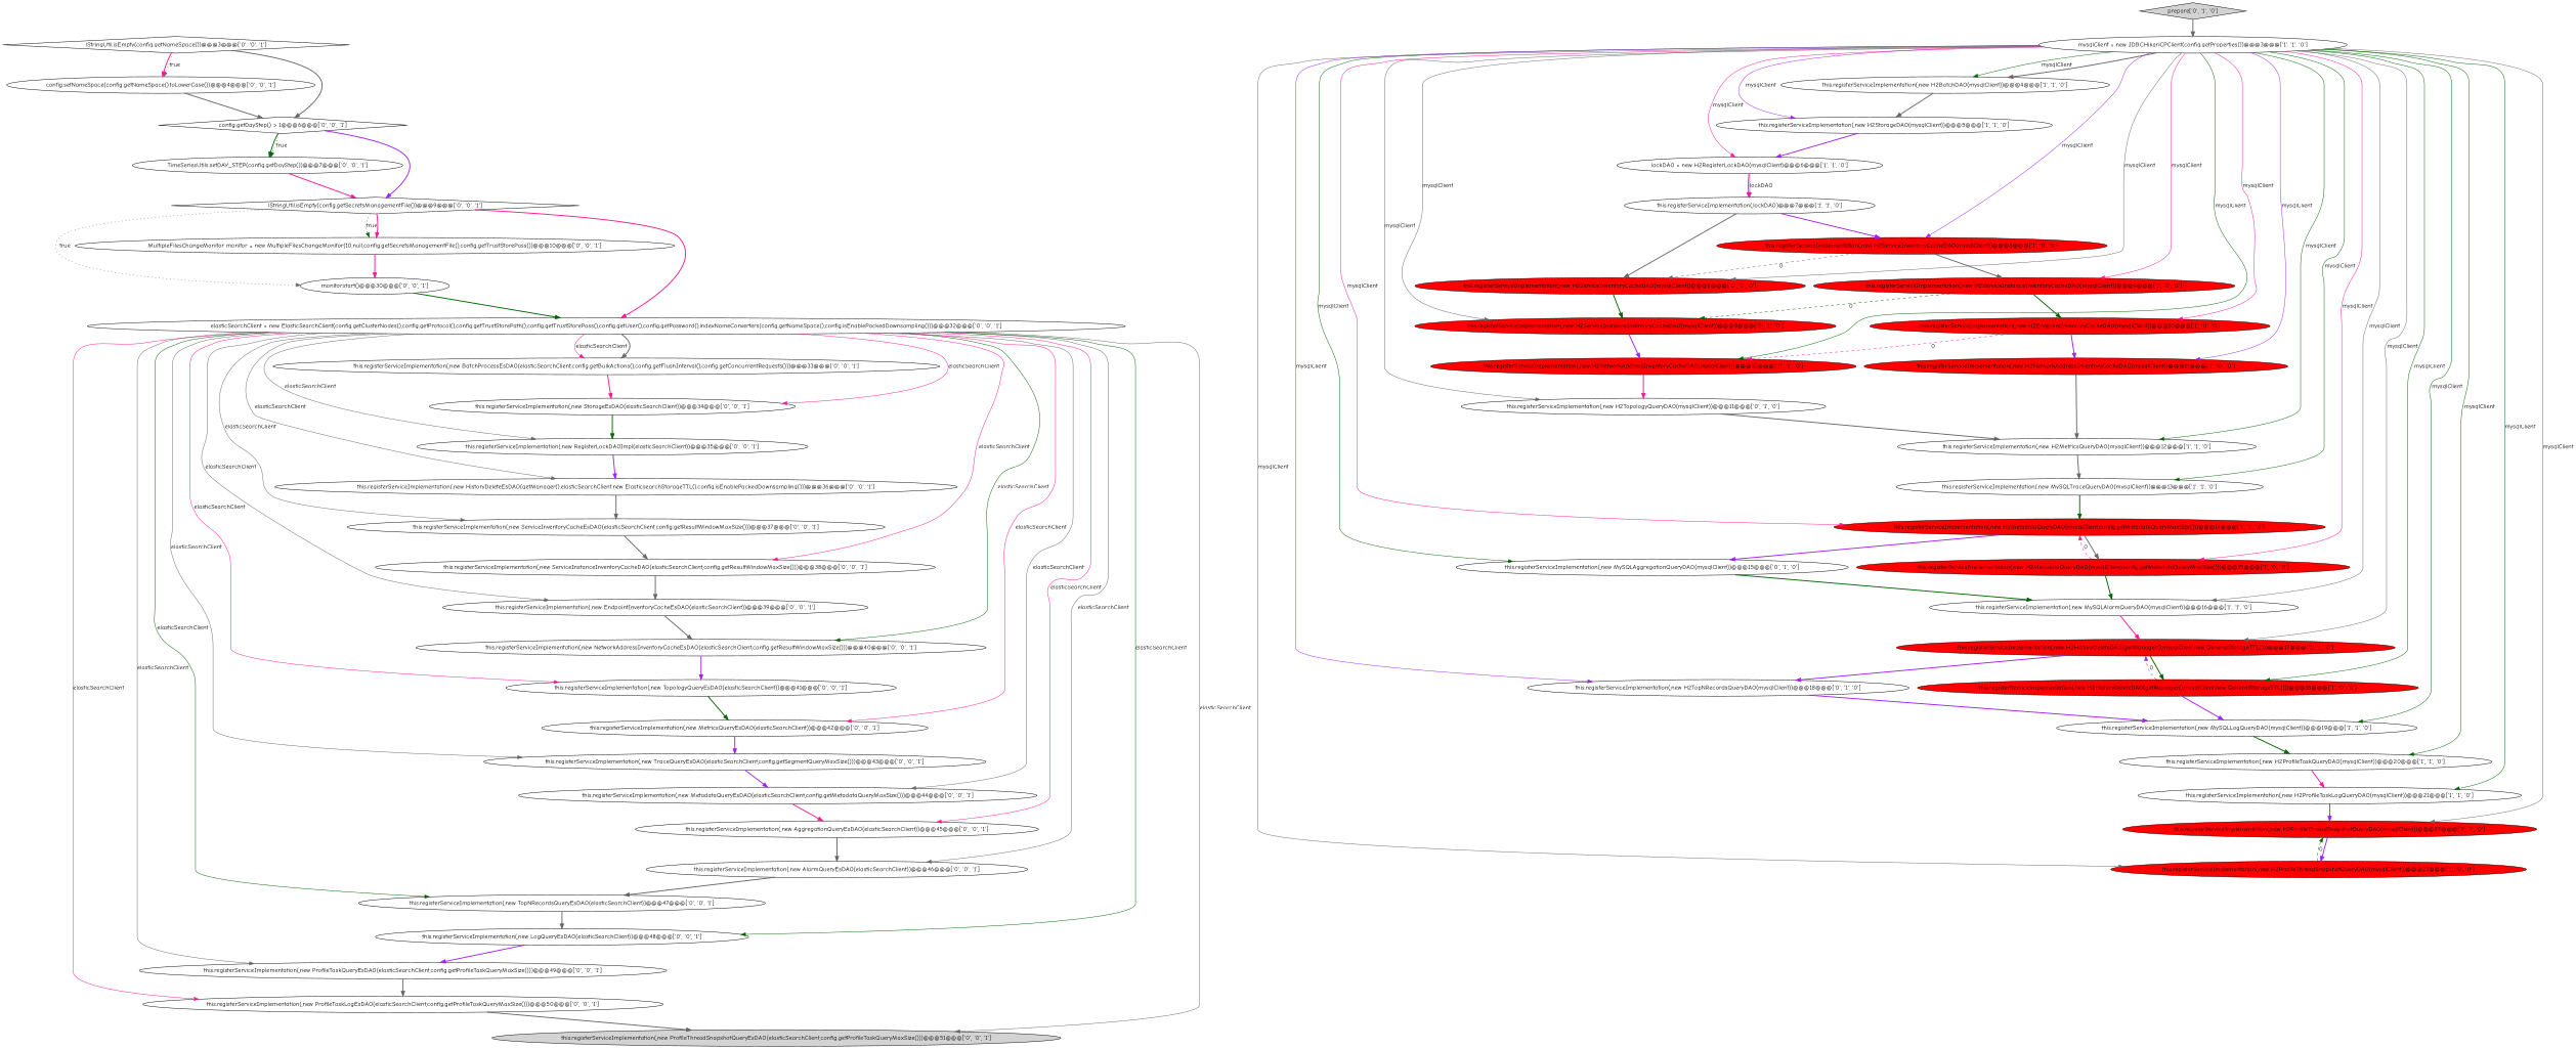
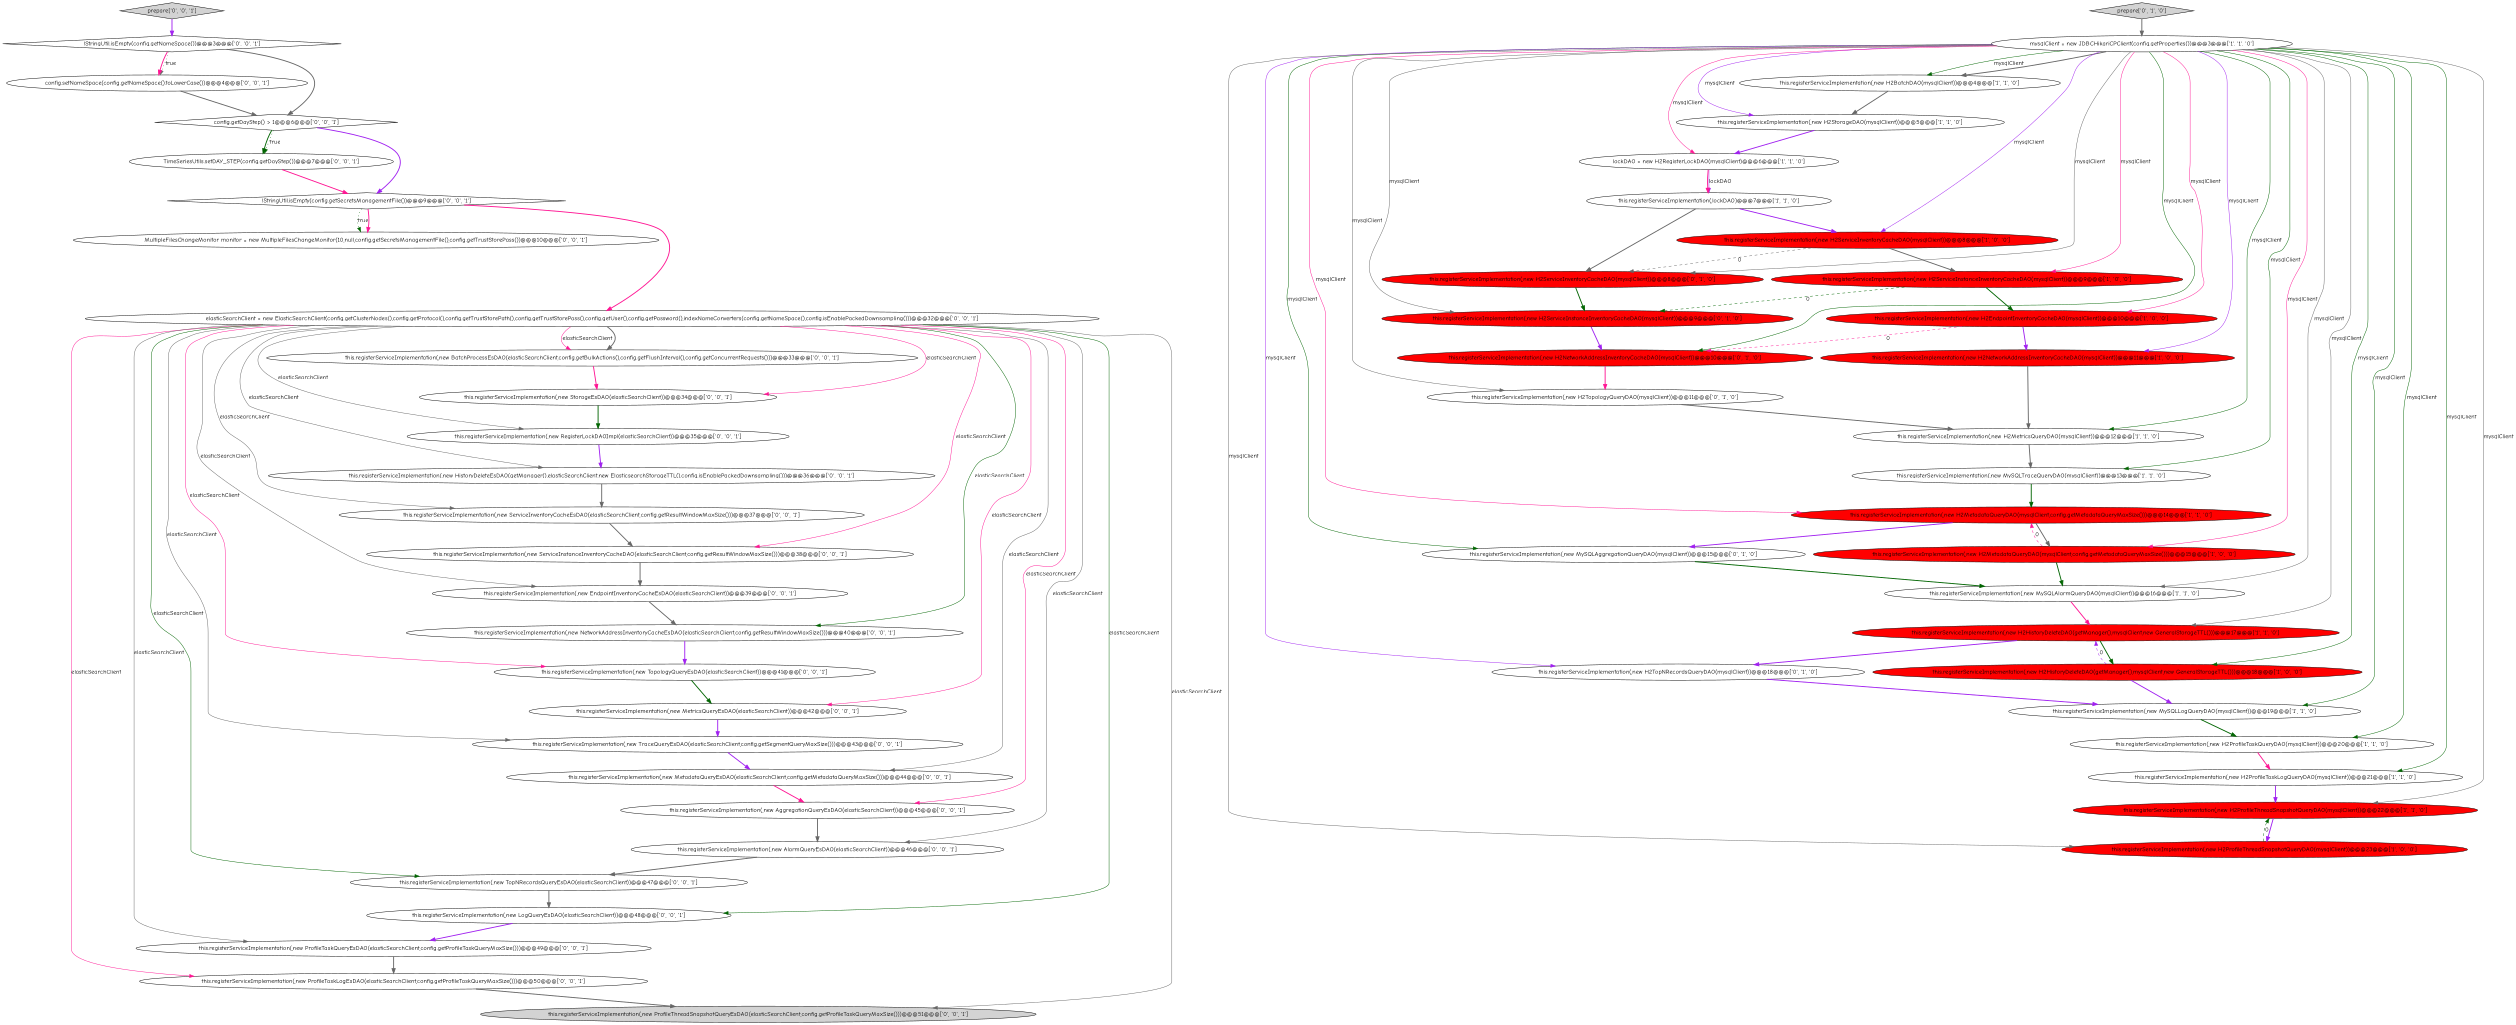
  digraph {
    fontname="Comic Neue"
    node [fillcolor=white fontname="Comic Neue" shape=ellipse style=filled]
    edge [color=gray40 fontname="Comic Neue" style=bold]
    n1 [label="this.registerServiceImplementation(,new ServiceInventoryCacheEsDAO(elasticSearchClient,config.getResultWindowMaxSize()))@@@37@@@['0', '0', '1']"]
    n2 [label="this.registerServiceImplementation(,new ServiceInstanceInventoryCacheDAO(elasticSearchClient,config.getResultWindowMaxSize()))@@@38@@@['0', '0', '1']"]
    n3 [label="this.registerServiceImplementation(,new EndpointInventoryCacheEsDAO(elasticSearchClient))@@@39@@@['0', '0', '1']"]
    n4 [label="this.registerServiceImplementation(,new H2StorageDAO(mysqlClient))@@@5@@@['1', '1', '0']"]
    n5 [label="lockDAO = new H2RegisterLockDAO(mysqlClient)@@@6@@@['1', '1', '0']"]
    n6 [label="this.registerServiceImplementation(,lockDAO)@@@7@@@['1', '1', '0']"]
    n7 [label="this.registerServiceImplementation(,new MySQLTraceQueryDAO(mysqlClient))@@@13@@@['1', '1', '0']"]
    n8 [fillcolor=red label="this.registerServiceImplementation(,new H2MetadataQueryDAO(mysqlClient,config.getMetadataQueryMaxSize()))@@@14@@@['1', '1', '0']"]
    n9 [fillcolor=red label="this.registerServiceImplementation(,new H2MetadataQueryDAO(mysqlClient,config.getMetadataQueryMaxSize()))@@@15@@@['1', '0', '0']"]
    n10 [label="this.registerServiceImplementation(,new MySQLAggregationQueryDAO(mysqlClient))@@@15@@@['0', '1', '0']"]
    n11 [label="this.registerServiceImplementation(,new H2TopNRecordsQueryDAO(mysqlClient))@@@18@@@['0', '1', '0']"]
    n12 [label="this.registerServiceImplementation(,new MySQLLogQueryDAO(mysqlClient))@@@19@@@['1', '1', '0']"]
    n13 [label="this.registerServiceImplementation(,new H2ProfileTaskQueryDAO(mysqlClient))@@@20@@@['1', '1', '0']"]
    n14 [label="this.registerServiceImplementation(,new H2TopologyQueryDAO(mysqlClient))@@@11@@@['0', '1', '0']"]
    n15 [label="this.registerServiceImplementation(,new H2MetricsQueryDAO(mysqlClient))@@@12@@@['1', '1', '0']"]
    n16 [label="mysqlClient = new JDBCHikariCPClient(config.getProperties())@@@3@@@['1', '1', '0']"]
    n17 [label="this.registerServiceImplementation(,new H2ProfileTaskLogQueryDAO(mysqlClient))@@@21@@@['1', '1', '0']"]
    n18 [fillcolor=red label="this.registerServiceImplementation(,new H2EndpointInventoryCacheDAO(mysqlClient))@@@10@@@['1', '0', '0']"]
    n19 [fillcolor=red label="this.registerServiceImplementation(,new H2NetworkAddressInventoryCacheDAO(mysqlClient))@@@11@@@['1', '0', '0']"]
    n20 [fillcolor=red label="this.registerServiceImplementation(,new H2NetworkAddressInventoryCacheDAO(mysqlClient))@@@10@@@['0', '1', '0']"]
    n21 [label="this.registerServiceImplementation(,new H2BatchDAO(mysqlClient))@@@4@@@['1', '1', '0']"]
    n22 [fillcolor=red label="this.registerServiceImplementation(,new H2ServiceInstanceInventoryCacheDAO(mysqlClient))@@@9@@@['1', '0', '0']"]
    n23 [fillcolor=red label="this.registerServiceImplementation(,new H2ServiceInstanceInventoryCacheDAO(mysqlClient))@@@9@@@['0', '1', '0']"]
    n24 [fillcolor=red label="this.registerServiceImplementation(,new H2HistoryDeleteDAO(getManager(),mysqlClient,new GeneralStorageTTL()))@@@17@@@['1', '1', '0']"]
    n25 [fillcolor=red label="this.registerServiceImplementation(,new H2HistoryDeleteDAO(getManager(),mysqlClient,new GeneralStorageTTL()))@@@18@@@['1', '0', '0']"]
    n26 [fillcolor=red label="this.registerServiceImplementation(,new H2ServiceInventoryCacheDAO(mysqlClient))@@@8@@@['0', '1', '0']"]
    n27 [fillcolor=red label="this.registerServiceImplementation(,new H2ServiceInventoryCacheDAO(mysqlClient))@@@8@@@['1', '0', '0']"]
    n28 [fillcolor=red label="this.registerServiceImplementation(,new H2ProfileThreadSnapshotQueryDAO(mysqlClient))@@@23@@@['1', '0', '0']"]
    n29 [label="this.registerServiceImplementation(,new MySQLAlarmQueryDAO(mysqlClient))@@@16@@@['1', '1', '0']"]
    n30 [fillcolor=red label="this.registerServiceImplementation(,new H2ProfileThreadSnapshotQueryDAO(mysqlClient))@@@22@@@['1', '1', '0']"]
    n31 [label="this.registerServiceImplementation(,new MetadataQueryEsDAO(elasticSearchClient,config.getMetadataQueryMaxSize()))@@@44@@@['0', '0', '1']"]
    n32 [label="this.registerServiceImplementation(,new AggregationQueryEsDAO(elasticSearchClient))@@@45@@@['0', '0', '1']"]
    n33 [label="this.registerServiceImplementation(,new AlarmQueryEsDAO(elasticSearchClient))@@@46@@@['0', '0', '1']"]
+   n34 [fillcolor=lightgray label="prepare['0', '0', '1']" shape=diamond]
    n35 [label="!StringUtil.isEmpty(config.getNameSpace())@@@3@@@['0', '0', '1']" shape=diamond]
    n36 [label="config.setNameSpace(config.getNameSpace().toLowerCase())@@@4@@@['0', '0', '1']"]
    n37 [label="config.getDayStep() > 1@@@6@@@['0', '0', '1']" shape=diamond]
    n38 [label="this.registerServiceImplementation(,new ProfileTaskLogEsDAO(elasticSearchClient,config.getProfileTaskQueryMaxSize()))@@@50@@@['0', '0', '1']"]
    n39 [fillcolor=lightgray label="this.registerServiceImplementation(,new ProfileThreadSnapshotQueryEsDAO(elasticSearchClient,config.getProfileTaskQueryMaxSize()))@@@51@@@['0', '0', '1']"]
    n40 [label="MultipleFilesChangeMonitor monitor = new MultipleFilesChangeMonitor(10,null,config.getSecretsManagementFile(),config.getTrustStorePass())@@@10@@@['0', '0', '1']"]
-   n41 [label="monitor.start()@@@30@@@['0', '0', '1']"]
    n42 [label="elasticSearchClient = new ElasticSearchClient(config.getClusterNodes(),config.getProtocol(),config.getTrustStorePath(),config.getTrustStorePass(),config.getUser(),config.getPassword(),indexNameConverters(config.getNameSpace(),config.isEnablePackedDownsampling()))@@@32@@@['0', '0', '1']"]
    n43 [label="this.registerServiceImplementation(,new TopNRecordsQueryEsDAO(elasticSearchClient))@@@47@@@['0', '0', '1']"]
    n44 [label="this.registerServiceImplementation(,new LogQueryEsDAO(elasticSearchClient))@@@48@@@['0', '0', '1']"]
    n45 [label="this.registerServiceImplementation(,new NetworkAddressInventoryCacheEsDAO(elasticSearchClient,config.getResultWindowMaxSize()))@@@40@@@['0', '0', '1']"]
    n46 [label="this.registerServiceImplementation(,new TopologyQueryEsDAO(elasticSearchClient))@@@41@@@['0', '0', '1']"]
    n47 [label="this.registerServiceImplementation(,new MetricsQueryEsDAO(elasticSearchClient))@@@42@@@['0', '0', '1']"]
    n48 [label="this.registerServiceImplementation(,new TraceQueryEsDAO(elasticSearchClient,config.getSegmentQueryMaxSize()))@@@43@@@['0', '0', '1']"]
    n49 [label="this.registerServiceImplementation(,new StorageEsDAO(elasticSearchClient))@@@34@@@['0', '0', '1']"]
    n50 [label="this.registerServiceImplementation(,new RegisterLockDAOImpl(elasticSearchClient))@@@35@@@['0', '0', '1']"]
    n51 [label="this.registerServiceImplementation(,new HistoryDeleteEsDAO(getManager(),elasticSearchClient,new ElasticsearchStorageTTL(),config.isEnablePackedDownsampling()))@@@36@@@['0', '0', '1']"]
    n52 [label="this.registerServiceImplementation(,new BatchProcessEsDAO(elasticSearchClient,config.getBulkActions(),config.getFlushInterval(),config.getConcurrentRequests()))@@@33@@@['0', '0', '1']"]
    n53 [label="this.registerServiceImplementation(,new ProfileTaskQueryEsDAO(elasticSearchClient,config.getProfileTaskQueryMaxSize()))@@@49@@@['0', '0', '1']"]
    n54 [fillcolor=lightgray label="prepare['0', '1', '0']" shape=diamond]
    n55 [label="TimeSeriesUtils.setDAY_STEP(config.getDayStep())@@@7@@@['0', '0', '1']"]
    n56 [label="!StringUtil.isEmpty(config.getSecretsManagementFile())@@@9@@@['0', '0', '1']" shape=diamond]
    n1 -> n2
    n2 -> n3
    n3 -> n45
    n4 -> n5 [color=purple]
    n5 -> n6 [color=purple label=lockDAO style=solid]
    n5 -> n6 [color=deeppink]
    n6 -> n26
    n6 -> n27 [color=purple]
    n7 -> n8 [color=darkgreen]
    n8 -> n9
    n8 -> n10 [color=purple]
    n9 -> n8 [color=deeppink label=0 style=dashed]
    n9 -> n29 [color=darkgreen]
    n10 -> n29 [color=darkgreen]
    n11 -> n12 [color=purple]
    n12 -> n13 [color=darkgreen]
    n13 -> n17 [color=deeppink]
    n14 -> n15
    n15 -> n7
    n16 -> n4 [color=purple label=mysqlClient style=solid]
    n16 -> n5 [color=deeppink label=mysqlClient style=solid]
    n16 -> n7 [color=darkgreen label=mysqlClient style=solid]
    n16 -> n8 [color=deeppink label=mysqlClient style=solid]
    n16 -> n9 [color=deeppink label=mysqlClient style=solid]
    n16 -> n10 [color=darkgreen label=mysqlClient style=solid]
    n16 -> n11 [color=purple label=mysqlClient style=solid]
    n16 -> n12 [color=darkgreen label=mysqlClient style=solid]
    n16 -> n13 [color=darkgreen label=mysqlClient style=solid]
    n16 -> n14 [label=mysqlClient style=solid]
    n16 -> n15 [color=darkgreen label=mysqlClient style=solid]
    n16 -> n17 [color=darkgreen label=mysqlClient style=solid]
    n16 -> n18 [color=deeppink label=mysqlClient style=solid]
    n16 -> n19 [color=purple label=mysqlClient style=solid]
    n16 -> n20 [color=darkgreen label=mysqlClient style=solid]
    n16 -> n21 [color=darkgreen label=mysqlClient style=solid]
    n16 -> n21
    n16 -> n22 [color=deeppink label=mysqlClient style=solid]
    n16 -> n23 [label=mysqlClient style=solid]
    n16 -> n24 [label=mysqlClient style=solid]
    n16 -> n25 [color=darkgreen label=mysqlClient style=solid]
    n16 -> n26 [label=mysqlClient style=solid]
    n16 -> n27 [color=purple label=mysqlClient style=solid]
    n16 -> n28 [label=mysqlClient style=solid]
    n16 -> n29 [label=mysqlClient style=solid]
    n16 -> n30 [label=mysqlClient style=solid]
    n17 -> n30 [color=purple]
    n18 -> n19 [color=purple]
    n18 -> n20 [color=deeppink label=0 style=dashed]
    n19 -> n15
    n20 -> n14 [color=deeppink]
    n21 -> n4
    n22 -> n18 [color=darkgreen]
    n22 -> n23 [color=darkgreen label=0 style=dashed]
    n23 -> n20 [color=purple]
    n24 -> n11 [color=purple]
    n24 -> n25 [color=darkgreen]
    n25 -> n12 [color=purple]
    n25 -> n24 [color=purple label=0 style=dashed]
    n26 -> n23 [color=darkgreen]
    n27 -> n22
    n27 -> n26 [label=0 style=dashed]
    n28 -> n30 [color=darkgreen label=0 style=dashed]
    n29 -> n24 [color=deeppink]
    n30 -> n28 [color=purple]
    n31 -> n32 [color=deeppink]
    n32 -> n33
    n33 -> n43
+   n34 -> n35 [color=purple]
    n35 -> n36 [label=true style=dotted]
    n35 -> n36 [color=deeppink]
    n35 -> n37
    n36 -> n37
    n37 -> n55 [color=darkgreen label=true style=dotted]
    n37 -> n55 [color=darkgreen]
    n37 -> n56 [color=purple]
    n38 -> n39
-   n40 -> n41 [color=deeppink]
-   n41 -> n42 [color=darkgreen]
    n42 -> n1 [label=elasticSearchClient style=solid]
    n42 -> n2 [color=deeppink label=elasticSearchClient style=solid]
    n42 -> n3 [label=elasticSearchClient style=solid]
    n42 -> n31 [label=elasticSearchClient style=solid]
    n42 -> n32 [color=deeppink label=elasticSearchClient style=solid]
    n42 -> n33 [label=elasticSearchClient style=solid]
    n42 -> n38 [color=deeppink label=elasticSearchClient style=solid]
    n42 -> n39 [label=elasticSearchClient style=solid]
    n42 -> n43 [color=darkgreen label=elasticSearchClient style=solid]
    n42 -> n44 [color=darkgreen label=elasticSearchClient style=solid]
    n42 -> n45 [color=darkgreen label=elasticSearchClient style=solid]
    n42 -> n46 [color=deeppink label=elasticSearchClient style=solid]
    n42 -> n47 [color=deeppink label=elasticSearchClient style=solid]
    n42 -> n48 [label=elasticSearchClient style=solid]
    n42 -> n49 [color=deeppink label=elasticSearchClient style=solid]
    n42 -> n50 [label=elasticSearchClient style=solid]
    n42 -> n51 [label=elasticSearchClient style=solid]
    n42 -> n52
    n42 -> n52 [color=deeppink label=elasticSearchClient style=solid]
    n42 -> n53 [label=elasticSearchClient style=solid]
    n43 -> n44
    n44 -> n53 [color=purple]
    n45 -> n46 [color=purple]
    n46 -> n47 [color=darkgreen]
    n47 -> n48 [color=purple]
    n48 -> n31 [color=purple]
    n49 -> n50 [color=darkgreen]
    n50 -> n51 [color=purple]
    n51 -> n1
    n52 -> n49 [color=deeppink]
    n53 -> n38
    n54 -> n16
    n55 -> n56 [color=deeppink]
    n56 -> n40 [color=darkgreen label=true style=dotted]
    n56 -> n40 [color=deeppink]
-   n56 -> n41 [label=true style=dotted]
    n56 -> n42 [color=deeppink]
  }
